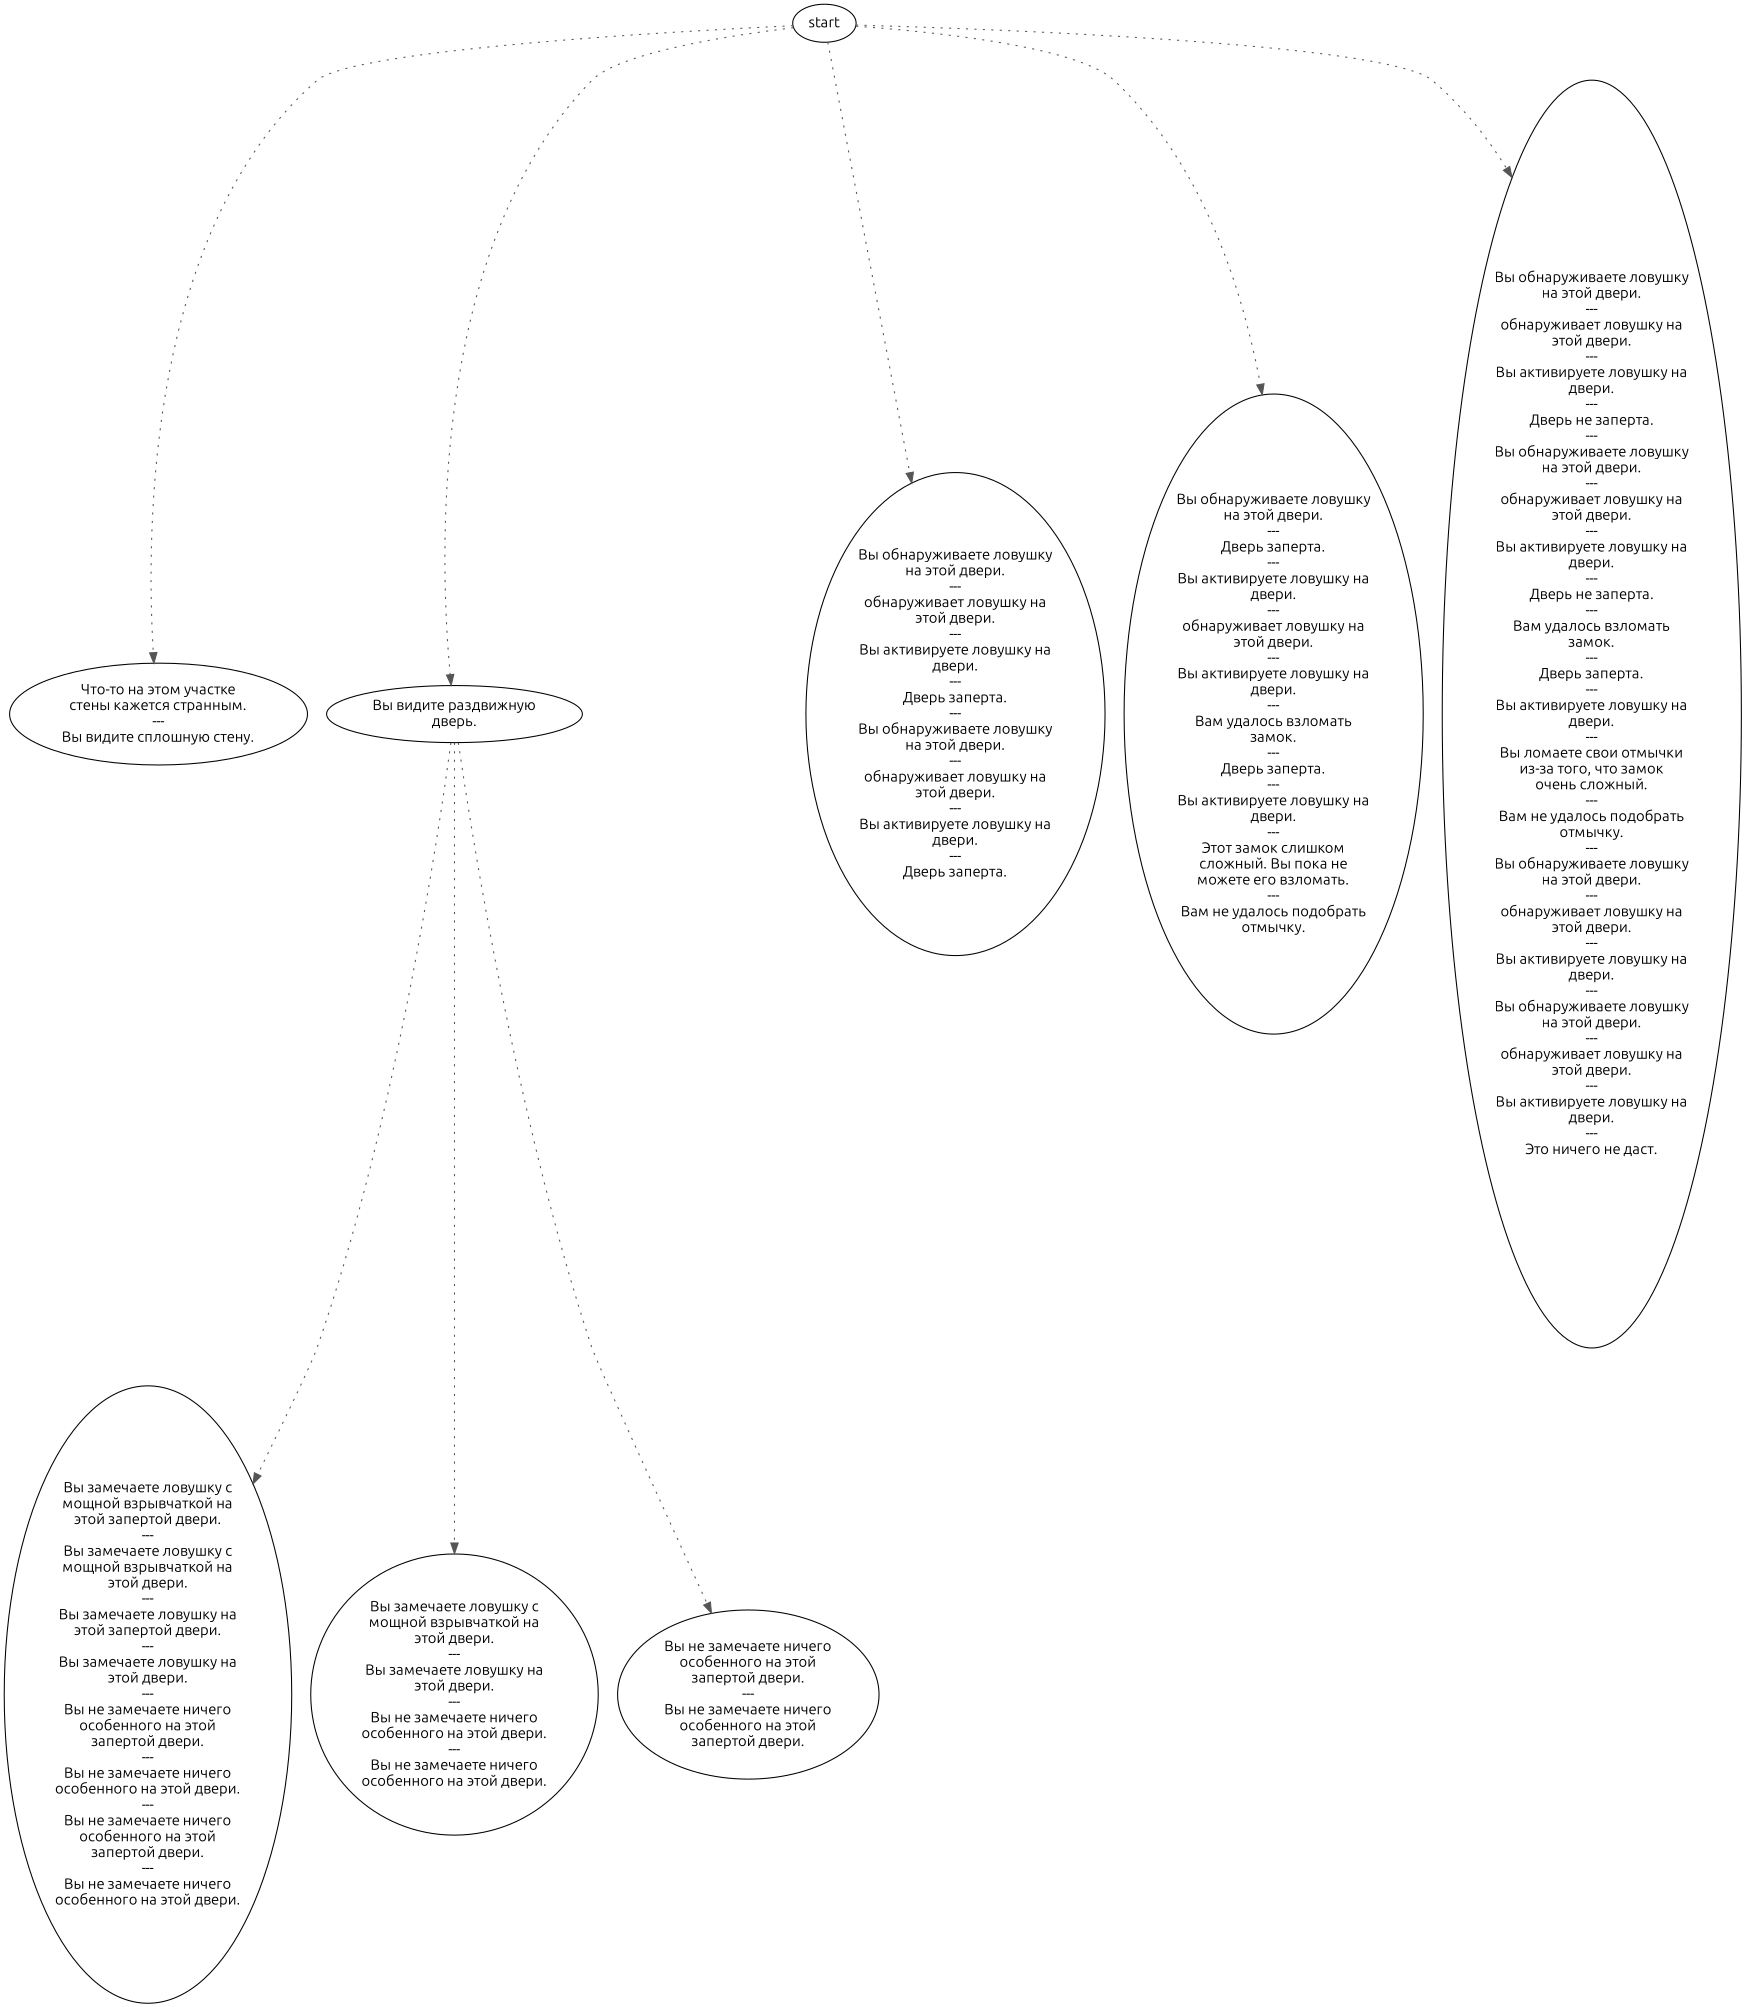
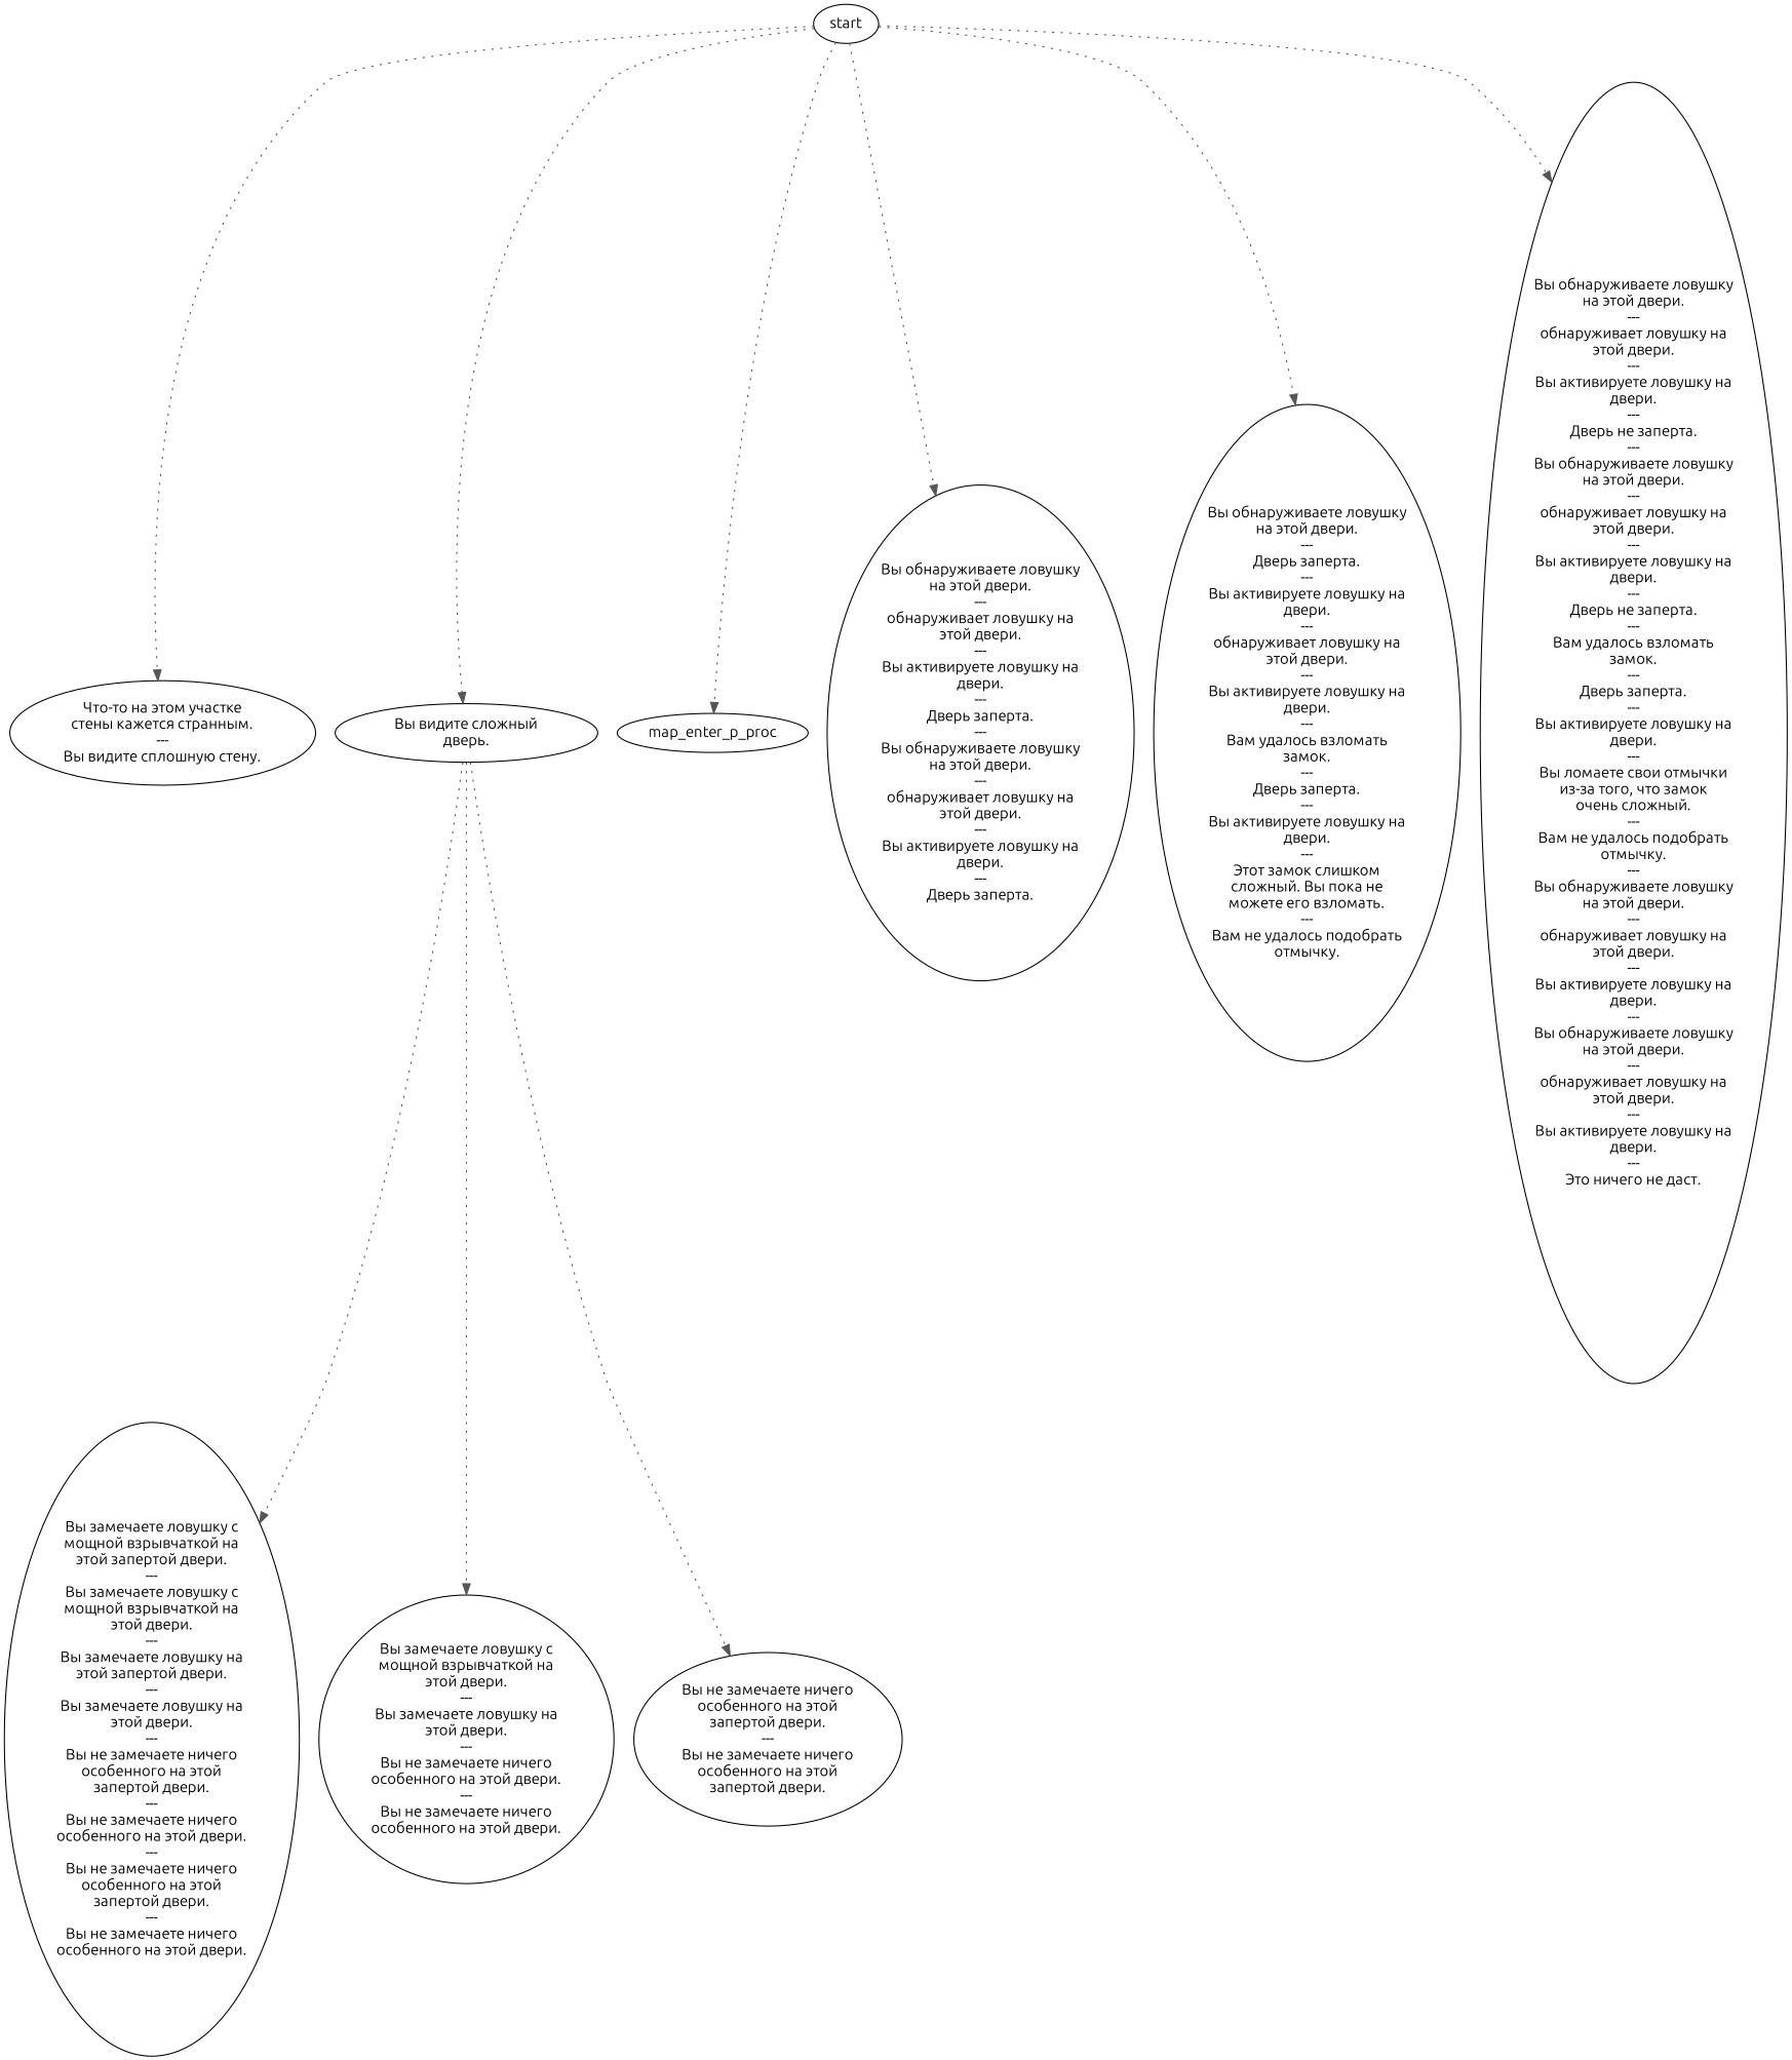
  digraph {
    fontname=Ubuntu
    node [color="#000000" fillcolor="#FFFFFF" fontname=Ubuntu style=filled]
    edge [color="#555555" fontname=Ubuntu style=dotted]
    n1 [label="Что-то на этом участке\nстены кажется странным.\n---\nВы видите сплошную стену."]
    start
-   n3 [label="Вы видите раздвижную\nдверь."]
+   n3 [label="Вы видите сложный\nдверь."]
+   map_enter_p_proc
    n5 [label="Вы обнаруживаете ловушку\nна этой двери.\n---\nобнаруживает ловушку на\nэтой двери.\n---\nВы активируете ловушку на\nдвери.\n---\nДверь заперта.\n---\nВы обнаруживаете ловушку\nна этой двери.\n---\nобнаруживает ловушку на\nэтой двери.\n---\nВы активируете ловушку на\nдвери.\n---\nДверь заперта."]
    n6 [label="Вы обнаруживаете ловушку\nна этой двери.\n---\nДверь заперта.\n---\nВы активируете ловушку на\nдвери.\n---\nобнаруживает ловушку на\nэтой двери.\n---\nВы активируете ловушку на\nдвери.\n---\nВам удалось взломать\nзамок.\n---\nДверь заперта.\n---\nВы активируете ловушку на\nдвери.\n---\nЭтот замок слишком\nсложный. Вы пока не\nможете его взломать.\n---\nВам не удалось подобрать\nотмычку."]
    n7 [label="Вы обнаруживаете ловушку\nна этой двери.\n---\nобнаруживает ловушку на\nэтой двери.\n---\nВы активируете ловушку на\nдвери.\n---\nДверь не заперта.\n---\nВы обнаруживаете ловушку\nна этой двери.\n---\nобнаруживает ловушку на\nэтой двери.\n---\nВы активируете ловушку на\nдвери.\n---\nДверь не заперта.\n---\nВам удалось взломать\nзамок.\n---\nДверь заперта.\n---\nВы активируете ловушку на\nдвери.\n---\nВы ломаете свои отмычки\nиз-за того, что замок\nочень сложный.\n---\nВам не удалось подобрать\nотмычку.\n---\nВы обнаруживаете ловушку\nна этой двери.\n---\nобнаруживает ловушку на\nэтой двери.\n---\nВы активируете ловушку на\nдвери.\n---\nВы обнаруживаете ловушку\nна этой двери.\n---\nобнаруживает ловушку на\nэтой двери.\n---\nВы активируете ловушку на\nдвери.\n---\nЭто ничего не даст."]
    n8 [label="Вы замечаете ловушку с\nмощной взрывчаткой на\nэтой запертой двери.\n---\nВы замечаете ловушку с\nмощной взрывчаткой на\nэтой двери.\n---\nВы замечаете ловушку на\nэтой запертой двери.\n---\nВы замечаете ловушку на\nэтой двери.\n---\nВы не замечаете ничего\nособенного на этой\nзапертой двери.\n---\nВы не замечаете ничего\nособенного на этой двери.\n---\nВы не замечаете ничего\nособенного на этой\nзапертой двери.\n---\nВы не замечаете ничего\nособенного на этой двери."]
    n9 [label="Вы замечаете ловушку с\nмощной взрывчаткой на\nэтой двери.\n---\nВы замечаете ловушку на\nэтой двери.\n---\nВы не замечаете ничего\nособенного на этой двери.\n---\nВы не замечаете ничего\nособенного на этой двери."]
    n10 [label="Вы не замечаете ничего\nособенного на этой\nзапертой двери.\n---\nВы не замечаете ничего\nособенного на этой\nзапертой двери."]
    start -> n1
    start -> n3
+   start -> map_enter_p_proc
    start -> n5
    start -> n6
    start -> n7
    n3 -> n8
    n3 -> n9
    n3 -> n10
  }
